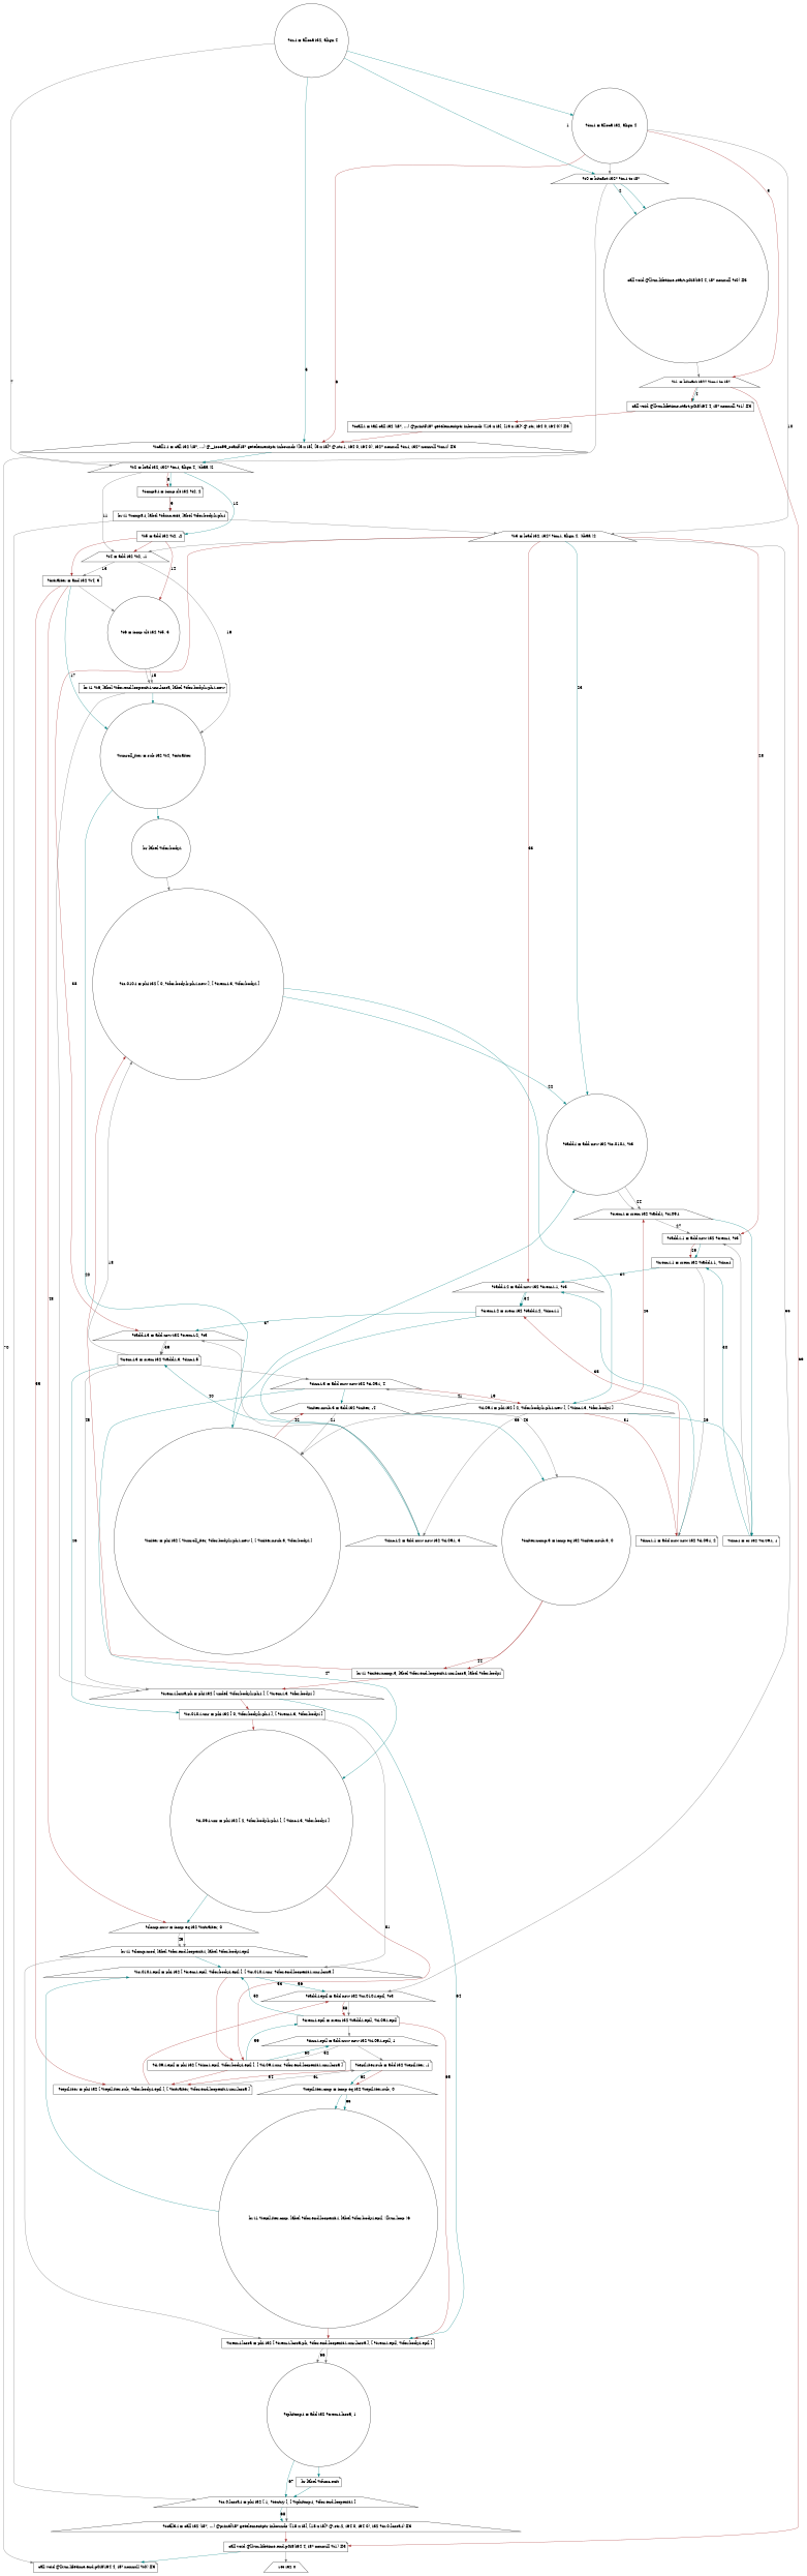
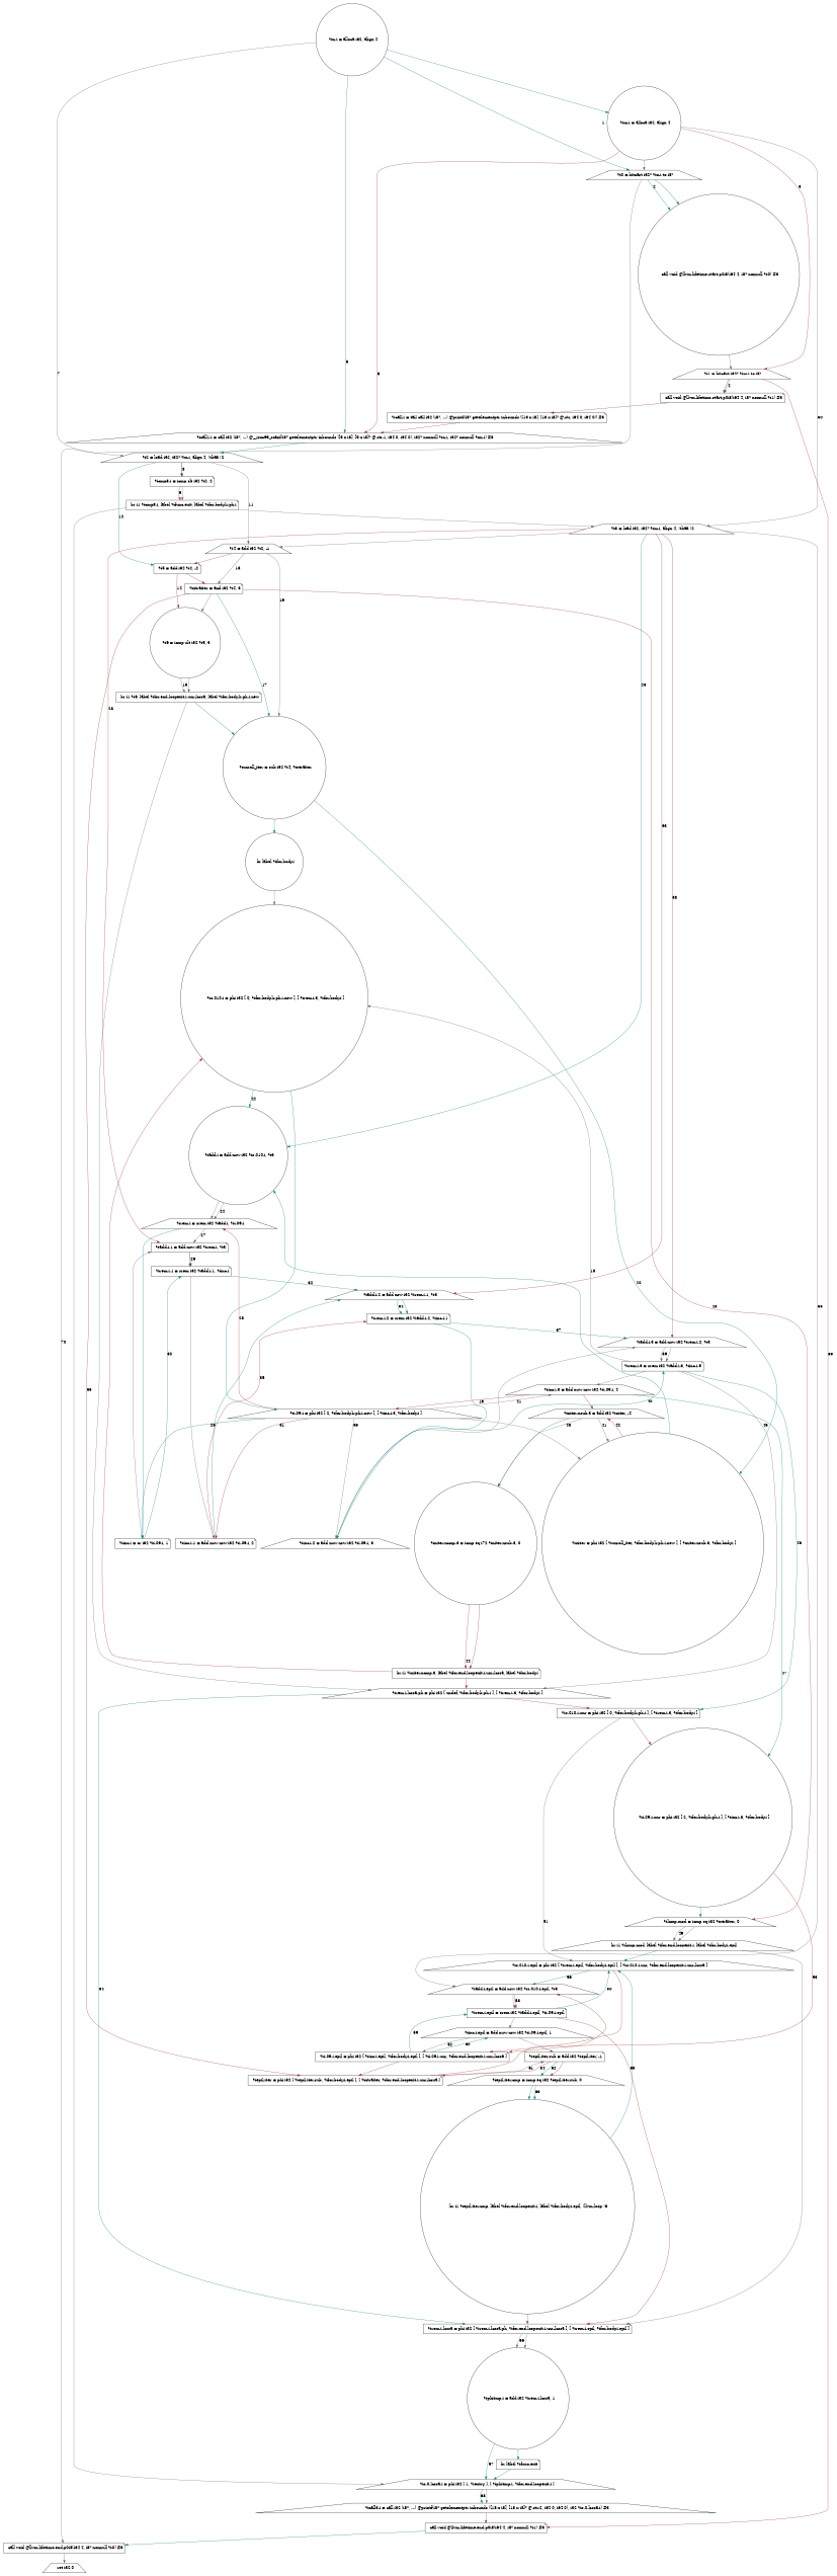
  digraph {
    node [shape=trapezium]
    edge [color=teal]
    n1 [label="  %n.i = alloca i32, align 4" shape=circle]
    n2 [label="  %m.i = alloca i32, align 4" shape=circle]
    n3 [label="  %0 = bitcast i32* %n.i to i8*"]
    n4 [label="  %call1.i = call i32 (i8*, ...) @__isoc99_scanf(i8* getelementptr inbounds ([5 x i8], [5 x i8]* @.str.1, i64 0, i64 0), i32* nonnull %n.i, i32* nonnull %m.i) #3"]
    n5 [label="  %2 = load i32, i32* %n.i, align 4, !tbaa !2"]
    n6 [label="  %1 = bitcast i32* %m.i to i8*"]
    n7 [label="  %3 = load i32, i32* %m.i, align 4, !tbaa !2"]
    n8 [label="  call void @llvm.lifetime.start.p0i8(i64 4, i8* nonnull %0) #3" shape=circle]
    n9 [label="  call void @llvm.lifetime.end.p0i8(i64 4, i8* nonnull %0) #3" shape=note]
    n10 [label="  %cmp8.i = icmp slt i32 %2, 2" shape=note]
    n11 [label="  %4 = add i32 %2, -1"]
    n12 [label="  %5 = add i32 %2, -2" shape=note]
    n13 [label="  call void @llvm.lifetime.start.p0i8(i64 4, i8* nonnull %1) #3" shape=note]
    n14 [label="  call void @llvm.lifetime.end.p0i8(i64 4, i8* nonnull %1) #3" shape=note]
    n15 [label="  %add.i = add nsw i32 %s.010.i, %3" shape=circle]
    n16 [label="  %add.i.1 = add nsw i32 %rem.i, %3" shape=note]
    n17 [label="  %add.i.2 = add nsw i32 %rem.i.1, %3"]
    n18 [label="  %add.i.3 = add nsw i32 %rem.i.2, %3"]
    n19 [label="  %add.i.epil = add nsw i32 %s.010.i.epil, %3"]
    n20 [label="  ret i32 0"]
    n21 [label="  %call.i = tail call i32 (i8*, ...) @printf(i8* getelementptr inbounds ([13 x i8], [13 x i8]* @.str, i64 0, i64 0)) #3" shape=note]
    n22 [label="  br i1 %cmp8.i, label %func.exit, label %for.body.lr.ph.i" shape=note]
    n23 [label="  %xtraiter = and i32 %4, 3" shape=note]
    n24 [label="  %unroll_iter = sub i32 %4, %xtraiter" shape=circle]
    n25 [label="  %6 = icmp ult i32 %5, 3" shape=circle]
    n26 [label="  %s.0.lcssa.i = phi i32 [ 1, %entry ], [ %phitmp.i, %for.end.loopexit.i ]"]
    n27 [label="  %call3.i = call i32 (i8*, ...) @printf(i8* getelementptr inbounds ([18 x i8], [18 x i8]* @.str.2, i64 0, i64 0), i32 %s.0.lcssa.i) #3"]
    n28 [label="  %rem.i = srem i32 %add.i, %i.09.i"]
    n29 [label="  %rem.i.1 = srem i32 %add.i.1, %inc.i" shape=note]
    n30 [label="  %rem.i.2 = srem i32 %add.i.2, %inc.i.1" shape=note]
    n31 [label="%rem.i.3 = srem i32 %add.i.3, %inc.i.5" shape=note]
    n32 [label="  %rem.i.epil = srem i32 %add.i.epil, %i.09.i.epil" shape=note]
-   n33 [label="%lcmp.nuw = icmp eq i32 %xtraiter, 0"]
+   n33 [label="  %lcmp.mod = icmp eq i32 %xtraiter, 0"]
    n34 [label="  %epil.iter = phi i32 [ %epil.iter.sub, %for.body.i.epil ], [ %xtraiter, %for.end.loopexit.i.unr-lcssa ]" shape=note]
    n35 [label="  br label %for.body.i" shape=circle]
    n36 [label="  %niter = phi i32 [ %unroll_iter, %for.body.lr.ph.i.new ], [ %niter.nsub.3, %for.body.i ]" shape=circle]
    n37 [label="  br i1 %6, label %for.end.loopexit.i.unr-lcssa, label %for.body.lr.ph.i.new" shape=note]
    n38 [label="  br i1 %lcmp.mod, label %for.end.loopexit.i, label %for.body.i.epil"]
    n39 [label="  %epil.iter.sub = add i32 %epil.iter, -1" shape=note]
    n40 [label="  %rem.i.lcssa.ph = phi i32 [ undef, %for.body.lr.ph.i ], [ %rem.i.3, %for.body.i ]"]
    n41 [label="  %s.010.i.unr = phi i32 [ 0, %for.body.lr.ph.i ], [ %rem.i.3, %for.body.i ]" shape=note]
    n42 [label="  %rem.i.lcssa = phi i32 [ %rem.i.lcssa.ph, %for.end.loopexit.i.unr-lcssa ], [ %rem.i.epil, %for.body.i.epil ]" shape=note]
    n43 [label="  %s.010.i = phi i32 [ 0, %for.body.lr.ph.i.new ], [ %rem.i.3, %for.body.i ]" shape=circle]
    n44 [label="  %niter.nsub.3 = add i32 %niter, -4"]
    n45 [label="  %i.09.i = phi i32 [ 2, %for.body.lr.ph.i.new ], [ %inc.i.3, %for.body.i ]"]
    n46 [label="  %inc.i = or i32 %i.09.i, 1" shape=note]
    n47 [label="  %inc.i.1 = add nuw nsw i32 %i.09.i, 2" shape=note]
    n48 [label="  %inc.i.2 = add nuw nsw i32 %i.09.i, 3"]
    n49 [label="  %inc.i.3 = add nuw nsw i32 %i.09.i, 4"]
    n50 [label="  %i.09.i.unr = phi i32 [ 2, %for.body.lr.ph.i ], [ %inc.i.3, %for.body.i ]" shape=circle]
-   n51 [label="  %niter.ncmp.3 = icmp eq i32 %niter.nsub.3, 0" shape=circle]
+   n51 [label="%niter.ncmp.3 = icmp eq i72 %niter.nsub.3, 0" shape=circle]
    n52 [label="  %s.010.i.epil = phi i32 [ %rem.i.epil, %for.body.i.epil ], [ %s.010.i.unr, %for.end.loopexit.i.unr-lcssa ]"]
    n53 [label="  %i.09.i.epil = phi i32 [ %inc.i.epil, %for.body.i.epil ], [ %i.09.i.unr, %for.end.loopexit.i.unr-lcssa ]" shape=note]
    n54 [label="  br i1 %niter.ncmp.3, label %for.end.loopexit.i.unr-lcssa, label %for.body.i" shape=note]
    n55 [label="  %phitmp.i = add i32 %rem.i.lcssa, 1" shape=circle]
    n56 [label="  %inc.i.epil = add nuw nsw i32 %i.09.i.epil, 1"]
    n57 [label="  %epil.iter.cmp = icmp eq i32 %epil.iter.sub, 0"]
    n58 [label="  br i1 %epil.iter.cmp, label %for.end.loopexit.i, label %for.body.i.epil, !llvm.loop !6" shape=circle]
    n59 [label="  br label %func.exit" shape=note]
    n1 -> n2
    n1 -> n3 [label=1]
    n1 -> n4 [label=5]
    n1 -> n5 [color=gray40 label=7]
    n2 -> n3 [color=gray40]
    n2 -> n4 [color=brown label=6]
    n2 -> n6 [color=brown label=3]
-   n2 -> n7 [color=gray40 label=10]
+   n2 -> n7 [color=gray40 label=50]
    n3 -> n8
    n3 -> n8 [label=2]
    n3 -> n9 [color=gray40 label=70]
    n4 -> n5
    n5 -> n10
    n5 -> n10 [color=brown label=8]
    n5 -> n11 [color=gray40 label=11]
    n5 -> n12 [label=12]
    n6 -> n13 [color=brown]
    n6 -> n13 [label=4]
    n6 -> n14 [color=brown label=69]
    n7 -> n11 [color=gray40]
    n7 -> n15 [label=23]
    n7 -> n16 [color=brown label=28]
    n7 -> n17 [color=brown label=33]
    n7 -> n18 [color=brown label=38]
    n7 -> n19 [color=gray40 label=55]
    n8 -> n6 [color=gray40]
-   n14 -> n20 [color=gray40]
+   n9 -> n20 [color=gray40]
    n10 -> n22 [color=gray40]
    n10 -> n22 [color=brown label=9]
-   n12 -> n11 [color=brown]
+   n11 -> n12 [color=brown]
    n11 -> n23 [color=gray40 label=13]
    n11 -> n24 [color=gray40 label=16]
    n12 -> n23 [color=brown]
    n12 -> n25 [color=brown label=14]
    n13 -> n21 [color=brown]
    n14 -> n9
    n15 -> n28 [color=gray40]
    n15 -> n28 [color=gray40 label=24]
    n16 -> n29
    n16 -> n29 [color=brown label=29]
    n17 -> n30
    n17 -> n30 [label=34]
    n18 -> n31 [color=gray40]
    n18 -> n31 [color=gray40 label=39]
    n19 -> n32 [color=gray40]
    n19 -> n32 [color=brown label=58]
    n21 -> n4 [color=brown]
    n22 -> n7 [color=gray40]
    n22 -> n26 [color=gray40]
    n23 -> n24 [label=17]
    n23 -> n25 [color=gray40]
    n23 -> n33 [color=brown label=48]
    n23 -> n34 [color=brown label=55]
    n24 -> n35
    n24 -> n36 [label=20]
    n25 -> n37 [color=gray40]
    n25 -> n37 [color=gray40 label=15]
    n26 -> n27 [color=gray40]
    n26 -> n27 [label=68]
    n27 -> n14 [color=brown]
    n28 -> n16 [color=gray40 label=27]
    n28 -> n46
    n29 -> n17 [label=32]
    n29 -> n47 [color=gray40]
    n30 -> n18 [label=37]
    n30 -> n48
    n31 -> n40 [color=gray40 label=45]
    n31 -> n41 [label=46]
    n31 -> n43 [color=gray40 label=18]
    n31 -> n49 [color=gray40]
    n32 -> n42 [color=brown label=65]
    n32 -> n52 [label=50]
    n32 -> n56 [color=gray40]
    n33 -> n38 [color=gray40]
    n33 -> n38 [color=gray40 label=49]
    n34 -> n19 [color=brown]
    n34 -> n39 [color=gray40 label=61]
    n35 -> n43 [color=gray40]
    n36 -> n15
    n36 -> n44 [color=brown label=42]
    n37 -> n24
    n37 -> n40 [color=gray40]
    n38 -> n42 [color=gray40]
    n38 -> n52
    n39 -> n34 [color=brown label=54]
    n39 -> n57 [color=brown]
    n39 -> n57 [label=62]
    n40 -> n41 [color=brown]
    n40 -> n42 [label=64]
    n41 -> n50 [color=brown]
    n41 -> n52 [color=gray40 label=51]
    n42 -> n55 [color=gray40]
    n42 -> n55 [color=gray40 label=66]
    n43 -> n15 [label=22]
    n43 -> n45
    n44 -> n36 [color=gray40 label=21]
    n44 -> n51
    n44 -> n51 [color=gray40 label=43]
    n45 -> n28 [color=brown label=25]
    n45 -> n36 [color=gray40]
    n45 -> n46 [label=26]
    n45 -> n47 [color=brown label=31]
    n45 -> n48 [color=gray40 label=36]
    n45 -> n49 [color=gray40 label=41]
    n46 -> n16 [color=gray40]
    n46 -> n29 [label=30]
    n47 -> n17
    n47 -> n30 [color=brown label=35]
    n48 -> n18 [color=gray40]
    n48 -> n31 [label=40]
-   n49 -> n44
+   n49 -> n44 [color=brown]
    n49 -> n45 [color=brown label=19]
    n49 -> n50 [label=47]
    n50 -> n33
    n50 -> n53 [color=brown label=53]
    n51 -> n54 [color=brown]
    n51 -> n54 [color=brown label=44]
    n52 -> n19 [label=56]
    n52 -> n53 [color=brown]
    n53 -> n32 [label=59]
    n53 -> n34 [color=brown]
    n53 -> n56 [label=60]
    n54 -> n40 [color=brown]
    n54 -> n43 [color=brown]
    n55 -> n26 [label=67]
    n55 -> n59
    n56 -> n39 [color=gray40]
    n56 -> n53 [color=gray40 label=52]
    n57 -> n58
    n57 -> n58 [label=63]
    n58 -> n42 [color=brown]
    n58 -> n52
    n59 -> n26
  }
